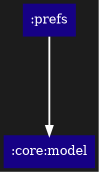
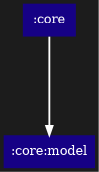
  digraph {
    bgcolor="#1c1c1c"
    rankdir=TB
    ranksep=1.5
    node [color=transparent fillcolor="#160185" fontcolor=white shape=box style=filled]
    ":core:model"
-   ":prefs"
+   ":prefs" [label=":core"]
    ":prefs" -> ":core:model" [arrowhead=normal color=white style=bold]
  }
